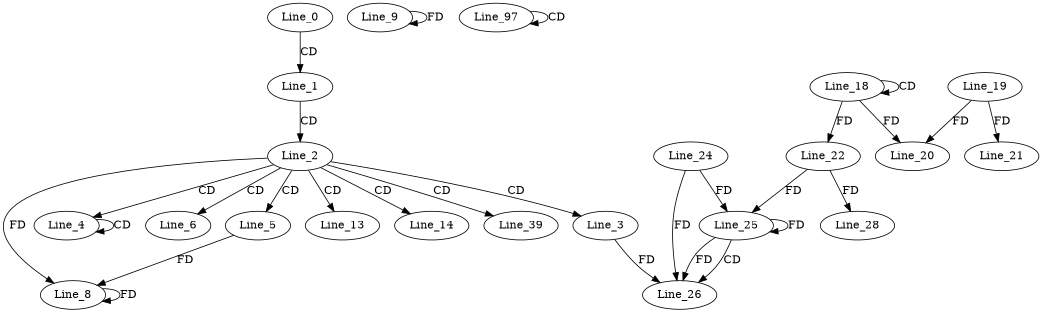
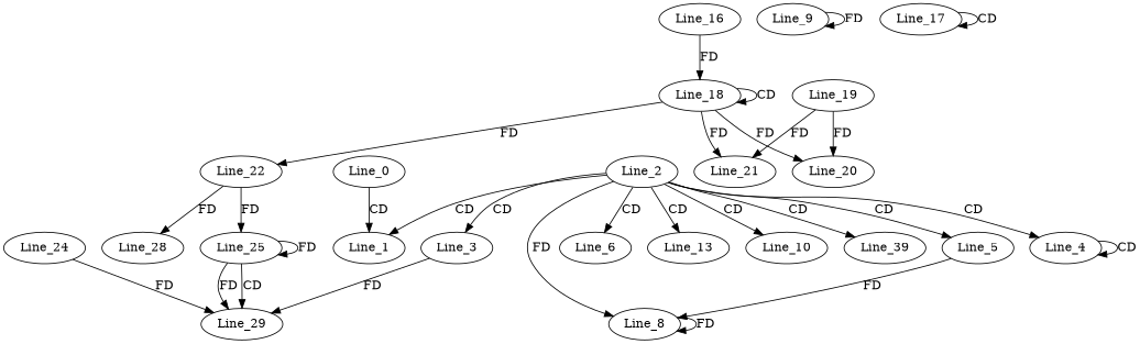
  digraph {
    Line_0
    Line_1
    Line_2
    Line_3
    Line_4
    Line_5
    Line_6
    Line_8
    Line_13
-   Line_14
+   Line_14 [label=Line_10]
    n11 [label=Line_39]
-   Line_26
+   Line_26 [label=Line_29]
    Line_9
-   Line_17 [label=Line_97]
+   Line_17
    Line_18
    Line_20
    Line_21
    Line_22
    Line_25
    Line_28
+   Line_16
    Line_19
    Line_24
    Line_0 -> Line_1 [label=CD]
-   Line_1 -> Line_2 [label=CD]
+   Line_2 -> Line_1 [label=CD]
    Line_2 -> Line_3 [label=CD]
    Line_2 -> Line_4 [label=CD]
    Line_2 -> Line_5 [label=CD]
    Line_2 -> Line_6 [label=CD]
    Line_2 -> Line_8 [label=FD]
    Line_2 -> Line_13 [label=CD]
    Line_2 -> Line_14 [label=CD]
    Line_2 -> n11 [label=CD]
    Line_3 -> Line_26 [label=FD]
    Line_4 -> Line_4 [label=CD]
    Line_5 -> Line_8 [label=FD]
    Line_8 -> Line_8 [label=FD]
    Line_9 -> Line_9 [label=FD]
    Line_17 -> Line_17 [label=CD]
    Line_18 -> Line_18 [label=CD]
    Line_18 -> Line_20 [label=FD]
+   Line_18 -> Line_21 [label=FD]
    Line_18 -> Line_22 [label=FD]
    Line_22 -> Line_25 [label=FD]
    Line_22 -> Line_28 [label=FD]
    Line_25 -> Line_26 [label=CD]
    Line_25 -> Line_26 [label=FD]
    Line_25 -> Line_25 [label=FD]
+   Line_16 -> Line_18 [label=FD]
    Line_19 -> Line_20 [label=FD]
    Line_19 -> Line_21 [label=FD]
    Line_24 -> Line_26 [label=FD]
-   Line_24 -> Line_25 [label=FD]
  }
